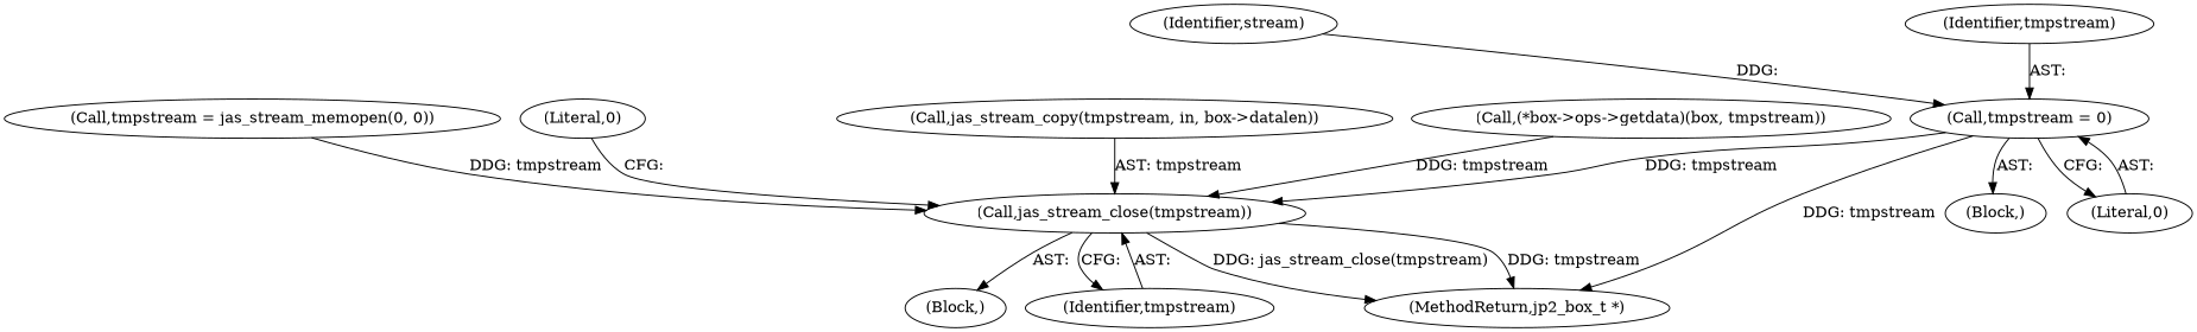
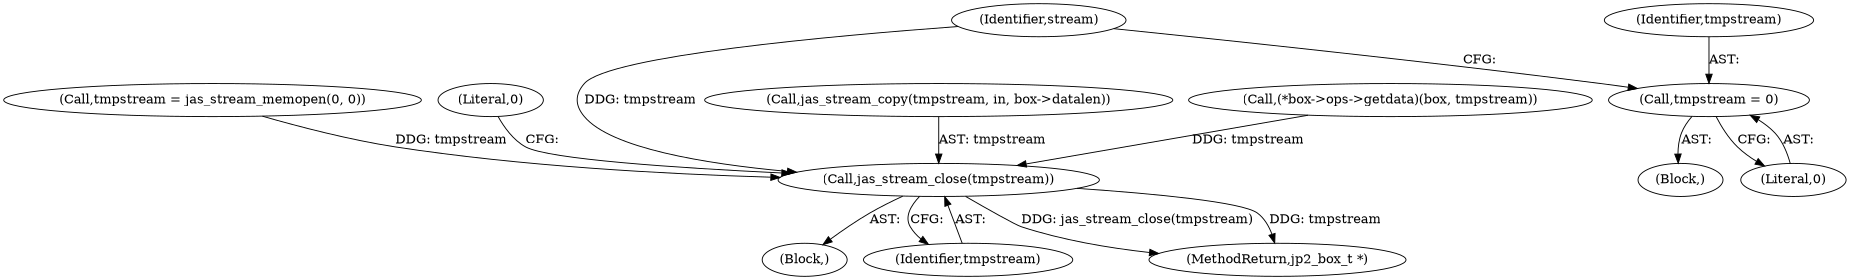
  digraph {
    n1 [label="(Call,tmpstream = 0)"]
    n2 [label="(Call,jas_stream_close(tmpstream))"]
    n3 [label="(MethodReturn,jp2_box_t *)"]
    n4 [label="(Block,)"]
    n5 [label="(Literal,0)"]
    n6 [label="(Block,)"]
    n7 [label="(Identifier,tmpstream)"]
    n8 [label="(Identifier,tmpstream)"]
    n9 [label="(Call,tmpstream = jas_stream_memopen(0, 0))"]
    n10 [label="(Literal,0)"]
    n11 [label="(Identifier,stream)"]
    n12 [label="(Call,jas_stream_copy(tmpstream, in, box->datalen))"]
    n13 [label="(Call,(*box->ops->getdata)(box, tmpstream))"]
-   n1 -> n2 [label="DDG: tmpstream"]
-   n1 -> n3 [label="DDG: tmpstream"]
+   n11 -> n2 [label="DDG: tmpstream"]
    n1 -> n4 [label="AST: "]
    n1 -> n5 [label="CFG: "]
    n2 -> n3 [label="DDG: tmpstream"]
    n2 -> n3 [label="DDG: jas_stream_close(tmpstream)"]
    n2 -> n6 [label="AST: "]
    n2 -> n7 [label="CFG: "]
    n5 -> n1 [label="AST: "]
    n7 -> n2 [label="AST: "]
    n8 -> n1 [label="AST: "]
    n9 -> n2 [label="DDG: tmpstream"]
    n10 -> n2 [label="CFG: "]
-   n11 -> n1 [label="DDG: "]
+   n11 -> n1 [label="CFG: "]
    n12 -> n2 [label="AST: tmpstream"]
    n13 -> n2 [label="DDG: tmpstream"]
  }
